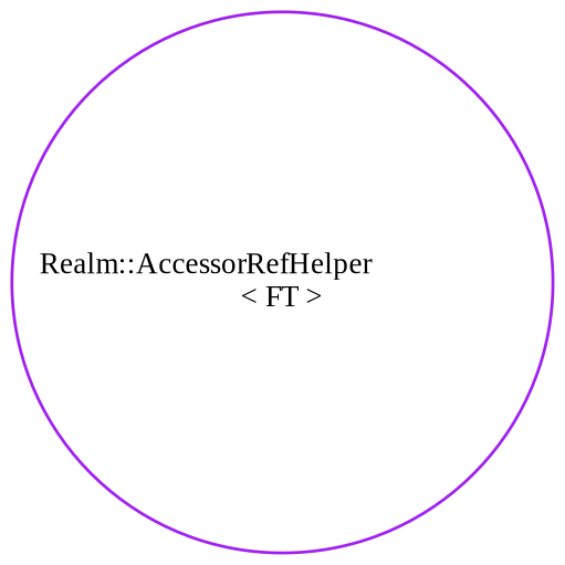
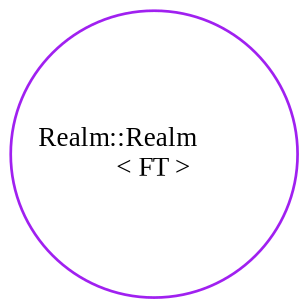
  digraph {
    rankdir=LR
    fontname="Liberation Serif"
-   n1 [color=purple fillcolor=white fontname="Liberation Serif" fontsize=10 height=0.2 label="Realm::AccessorRefHelper\l\< FT \>" shape=circle style=filled width=0.4]
+   n1 [color=purple fillcolor=white fontname="Liberation Serif" fontsize=10 height=0.2 label="Realm::Realm\l\< FT \>" shape=circle style=filled width=0.4]
  }
